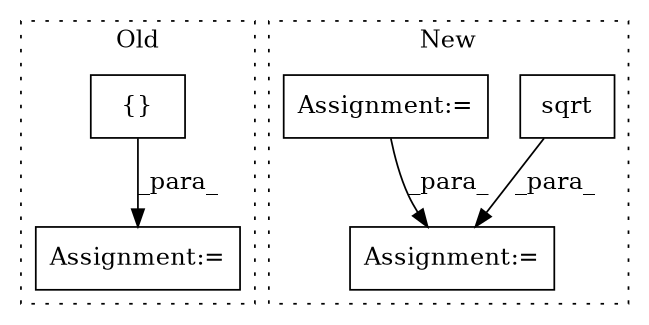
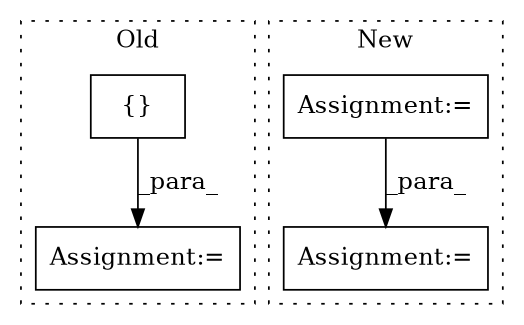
  digraph {
    node [a=7 l=1 shape=box]
    n1 [a=4 l=2 label="{}" s=2772]
    n2 [label="Assignment:=" s=2754]
-   n3 [a=32 l="5,1" label=sqrt s="4555,4563"]
    n4 [label="Assignment:=" s=4591]
    n5 [label="Assignment:=" s=4479]
    subgraph cluster_1 {
      label=Old
      style=dotted
      n1
      n2
    }
    subgraph cluster_2 {
      label=New
      style=dotted
-     n3
      n4
      n5
    }
    n1 -> n2 [label=_para_]
-   n3 -> n4 [label=_para_]
    n5 -> n4 [label=_para_]
  }
